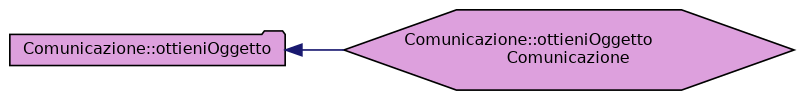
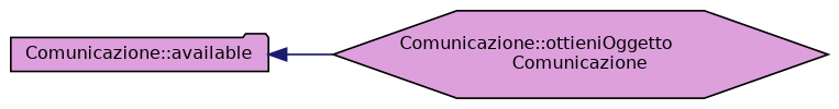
  digraph {
    rankdir=LR
    node [color=black fillcolor=plum fontname=Helvetica fontsize=10 style=filled]
-   n1 [fontcolor=black height=0.2 label="Comunicazione::ottieniOggetto" shape=folder width=0.4]
+   n1 [fontcolor=black height=0.2 label="Comunicazione::available" shape=folder width=0.4]
    n2 [height=0.2 label="Comunicazione::ottieniOggetto\lComunicazione" shape=hexagon width=0.4]
    n1 -> n2 [color=midnightblue dir=back fontname=Helvetica fontsize=10 labelfontname=Helvetica labelfontsize=10 style=solid]
  }
